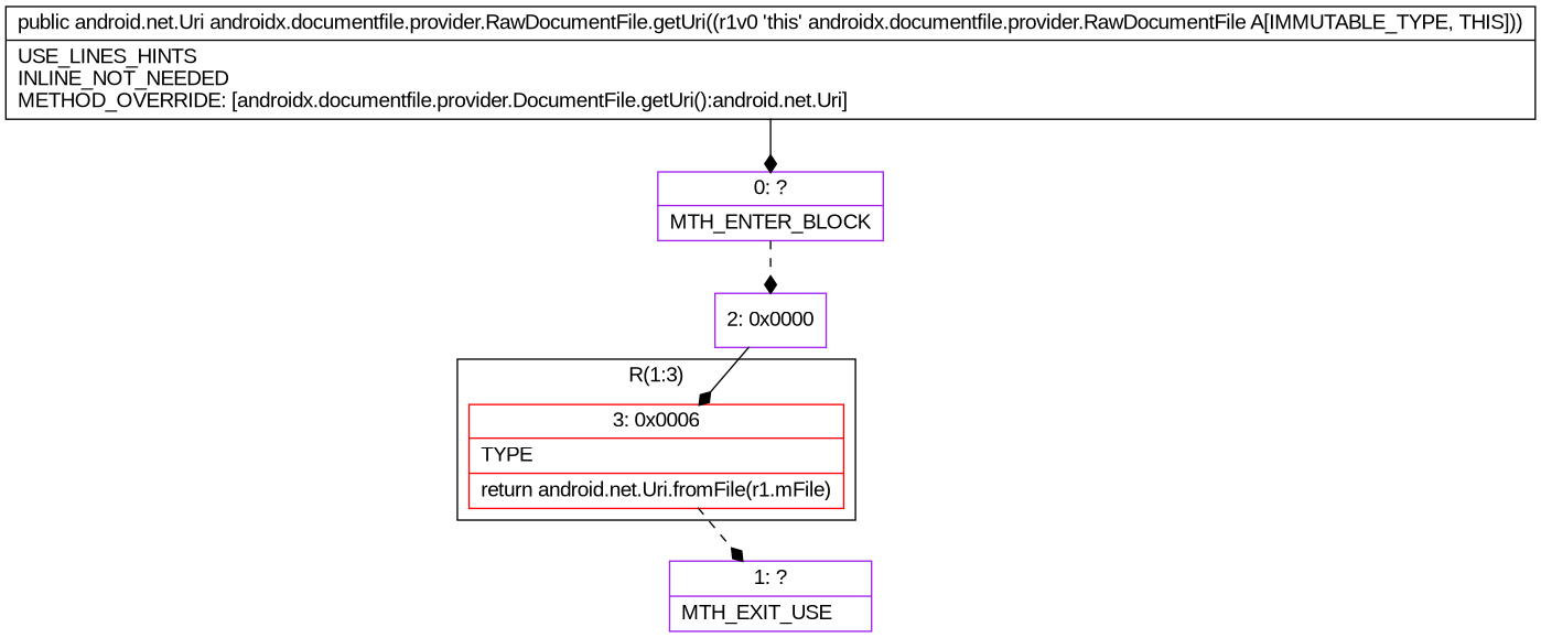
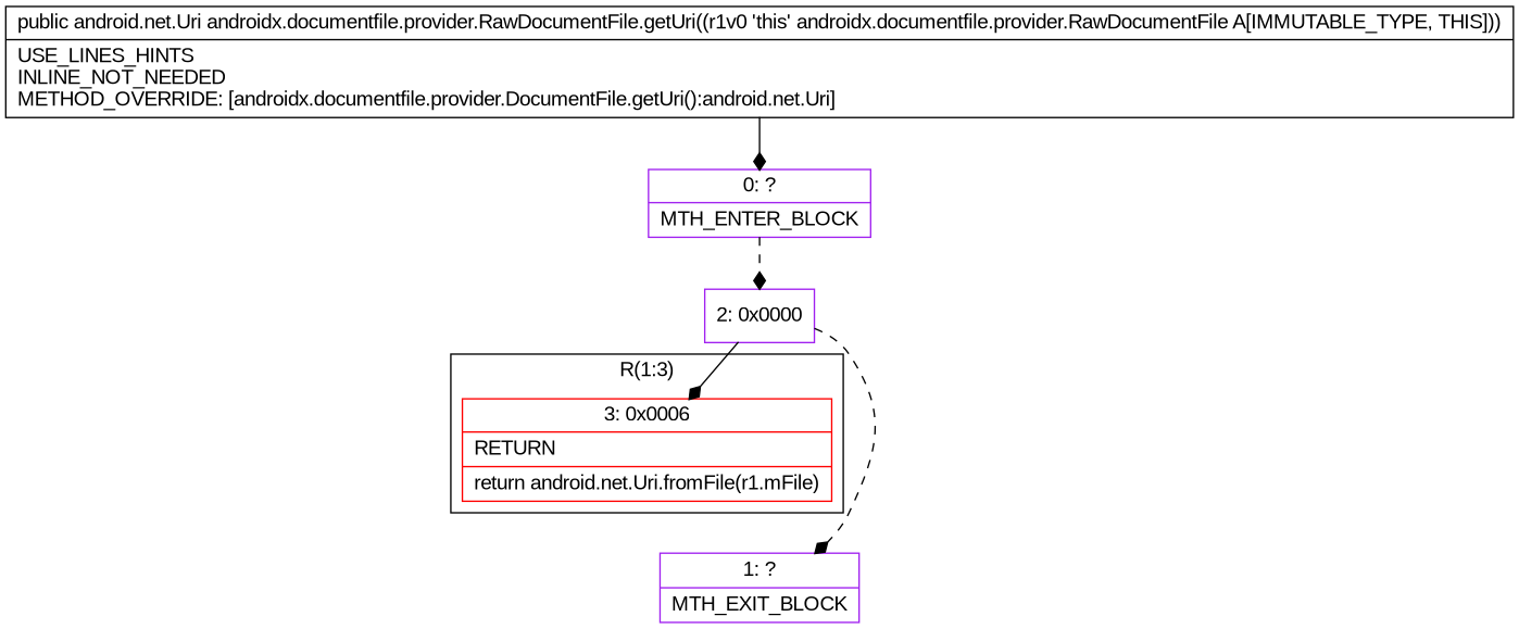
  digraph {
    fontname="Liberation Sans"
    node [color=purple fontname="Liberation Sans" shape=record]
    edge [arrowhead=diamond fontname="Liberation Sans" style=dashed]
-   n1 [color=red label="{3\:\ 0x0006|TYPE\l|return android.net.Uri.fromFile(r1.mFile)\l}"]
-   n2 [label="{1\:\ ?|MTH_EXIT_USE\l}"]
+   n1 [color=red label="{3\:\ 0x0006|RETURN\l|return android.net.Uri.fromFile(r1.mFile)\l}"]
+   n2 [label="{1\:\ ?|MTH_EXIT_BLOCK\l}"]
    n3 [label="{0\:\ ?|MTH_ENTER_BLOCK\l}"]
    n4 [label="{2\:\ 0x0000}"]
    n5 [color=black label="{public android.net.Uri androidx.documentfile.provider.RawDocumentFile.getUri((r1v0 'this' androidx.documentfile.provider.RawDocumentFile A[IMMUTABLE_TYPE, THIS]))  | USE_LINES_HINTS\lINLINE_NOT_NEEDED\lMETHOD_OVERRIDE: [androidx.documentfile.provider.DocumentFile.getUri():android.net.Uri]\l}"]
    subgraph cluster_1 {
      label="R(1:3)"
      n1
    }
-   n1 -> n2
+   n4 -> n2
    n3 -> n4
    n4 -> n1 [style=solid]
    n5 -> n3 [style=solid]
  }
